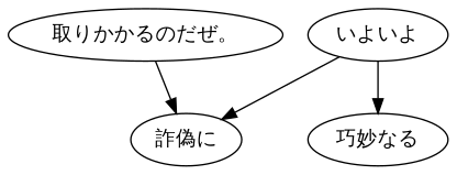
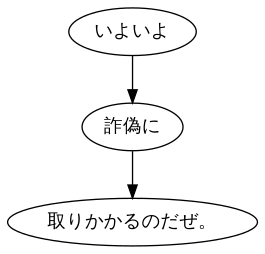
  digraph {
    fontname="Playfair Display"
    node [fontname="Playfair Display"]
    edge [fontname="Playfair Display"]
    n1 [label="取りかかるのだぜ。"]
    n2 [label="いよいよ"]
-   n3 [label="巧妙なる"]
    n4 [label="詐偽に"]
-   n2 -> n3
    n2 -> n4
-   n1 -> n4
+   n4 -> n1
  }
